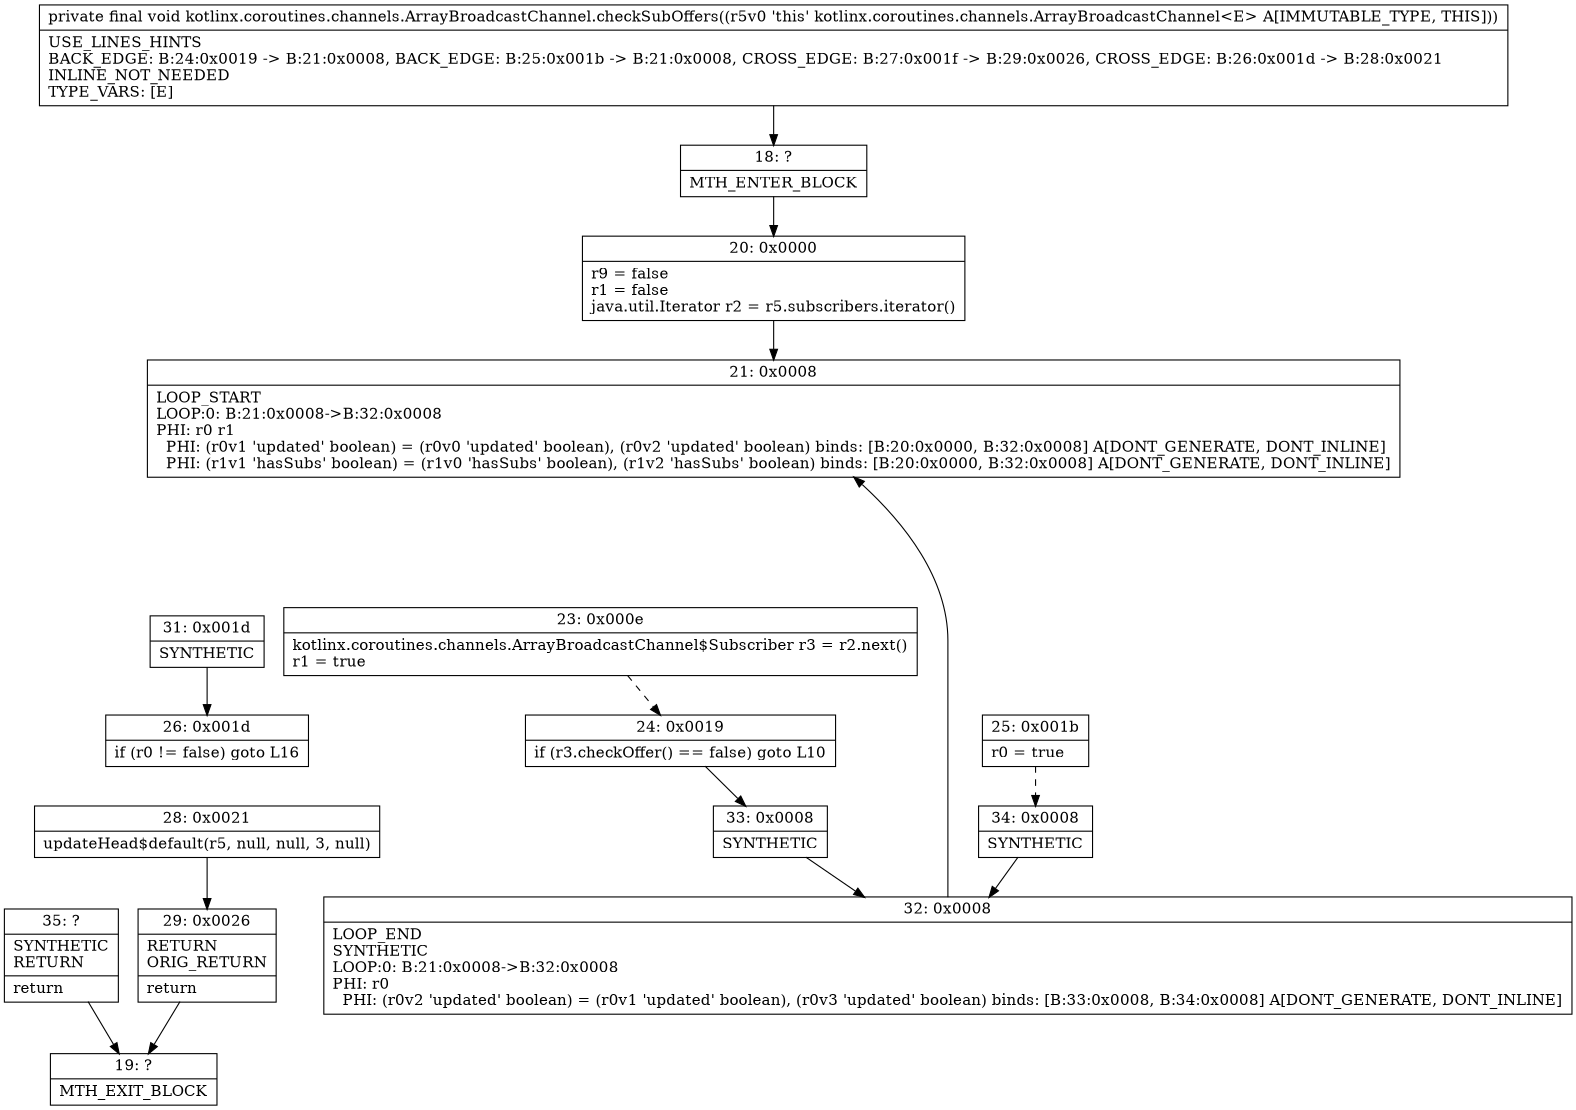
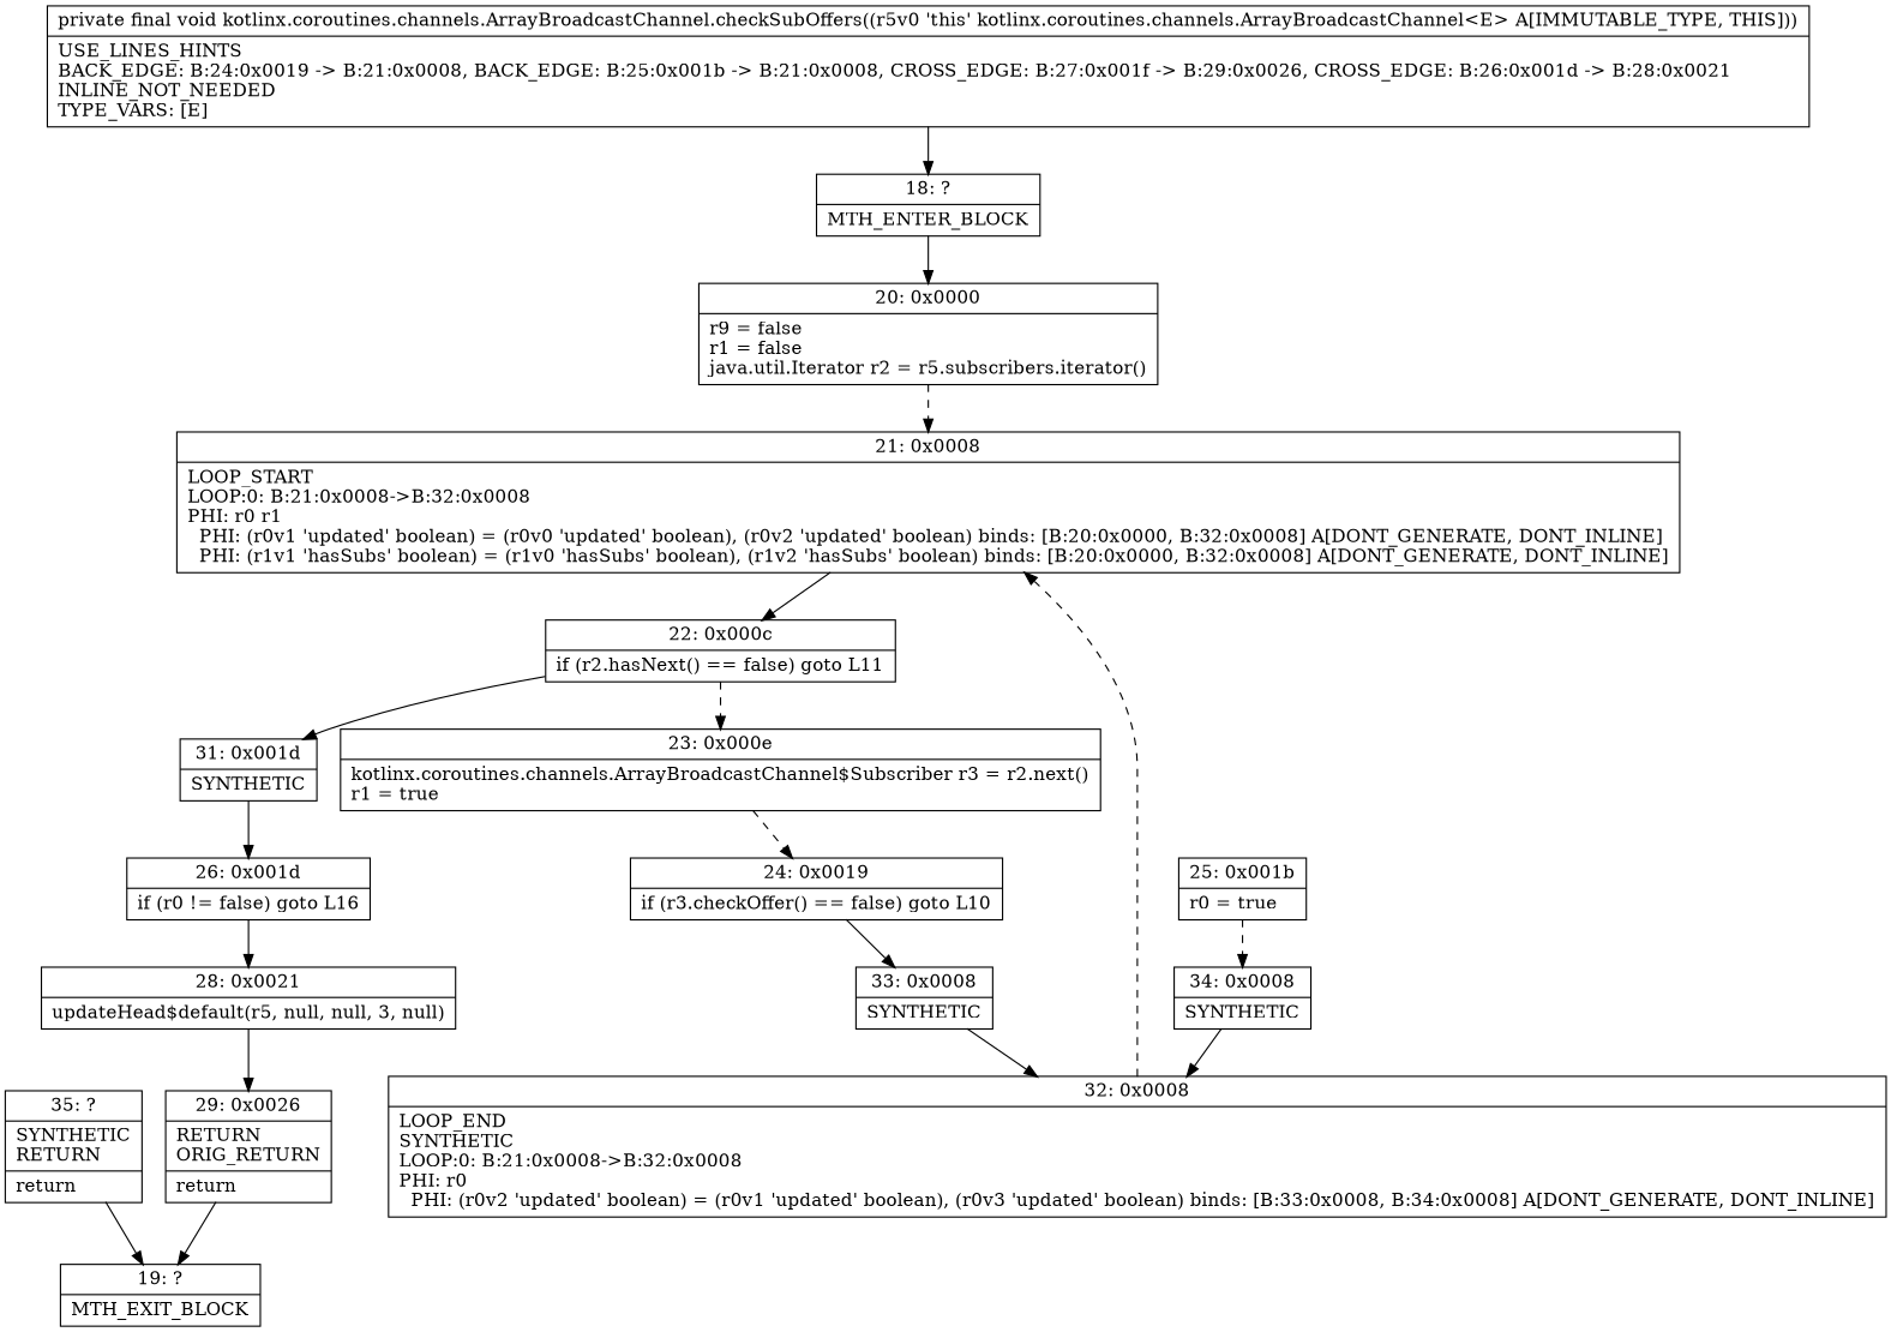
  digraph {
    node [shape=record]
    n1 [label="{18\:\ ?|MTH_ENTER_BLOCK\l}"]
    n2 [label="{20\:\ 0x0000|r9 = false\lr1 = false\ljava.util.Iterator r2 = r5.subscribers.iterator()\l}"]
    n3 [label="{21\:\ 0x0008|LOOP_START\lLOOP:0: B:21:0x0008\-\>B:32:0x0008\lPHI: r0 r1 \l  PHI: (r0v1 'updated' boolean) = (r0v0 'updated' boolean), (r0v2 'updated' boolean) binds: [B:20:0x0000, B:32:0x0008] A[DONT_GENERATE, DONT_INLINE]\l  PHI: (r1v1 'hasSubs' boolean) = (r1v0 'hasSubs' boolean), (r1v2 'hasSubs' boolean) binds: [B:20:0x0000, B:32:0x0008] A[DONT_GENERATE, DONT_INLINE]\l}"]
+   n4 [label="{22\:\ 0x000c|if (r2.hasNext() == false) goto L11\l}"]
    n5 [label="{23\:\ 0x000e|kotlinx.coroutines.channels.ArrayBroadcastChannel$Subscriber r3 = r2.next()\lr1 = true\l}"]
    n6 [label="{31\:\ 0x001d|SYNTHETIC\l}"]
    n7 [label="{24\:\ 0x0019|if (r3.checkOffer() == false) goto L10\l}"]
    n8 [label="{26\:\ 0x001d|if (r0 != false) goto L16\l}"]
    n9 [label="{33\:\ 0x0008|SYNTHETIC\l}"]
    n10 [label="{32\:\ 0x0008|LOOP_END\lSYNTHETIC\lLOOP:0: B:21:0x0008\-\>B:32:0x0008\lPHI: r0 \l  PHI: (r0v2 'updated' boolean) = (r0v1 'updated' boolean), (r0v3 'updated' boolean) binds: [B:33:0x0008, B:34:0x0008] A[DONT_GENERATE, DONT_INLINE]\l}"]
    n11 [label="{25\:\ 0x001b|r0 = true\l}"]
    n12 [label="{34\:\ 0x0008|SYNTHETIC\l}"]
    n13 [label="{28\:\ 0x0021|updateHead$default(r5, null, null, 3, null)\l}"]
    n14 [label="{29\:\ 0x0026|RETURN\lORIG_RETURN\l|return\l}"]
    n15 [label="{35\:\ ?|SYNTHETIC\lRETURN\l|return\l}"]
    n16 [label="{19\:\ ?|MTH_EXIT_BLOCK\l}"]
    n17 [label="{private final void kotlinx.coroutines.channels.ArrayBroadcastChannel.checkSubOffers((r5v0 'this' kotlinx.coroutines.channels.ArrayBroadcastChannel\<E\> A[IMMUTABLE_TYPE, THIS]))  | USE_LINES_HINTS\lBACK_EDGE: B:24:0x0019 \-\> B:21:0x0008, BACK_EDGE: B:25:0x001b \-\> B:21:0x0008, CROSS_EDGE: B:27:0x001f \-\> B:29:0x0026, CROSS_EDGE: B:26:0x001d \-\> B:28:0x0021\lINLINE_NOT_NEEDED\lTYPE_VARS: [E]\l}"]
    n1 -> n2
-   n2 -> n3
+   n2 -> n3 [style=dashed]
+   n3 -> n4
+   n4 -> n5 [style=dashed]
+   n4 -> n6
    n5 -> n7 [style=dashed]
    n6 -> n8
    n7 -> n9
+   n8 -> n13
    n9 -> n10
-   n10 -> n3
+   n10 -> n3 [style=dashed]
    n11 -> n12 [style=dashed]
    n12 -> n10
    n13 -> n14
    n14 -> n16
    n15 -> n16
    n17 -> n1
  }
